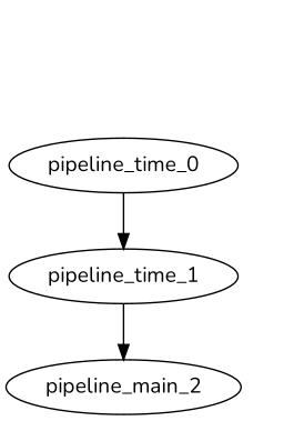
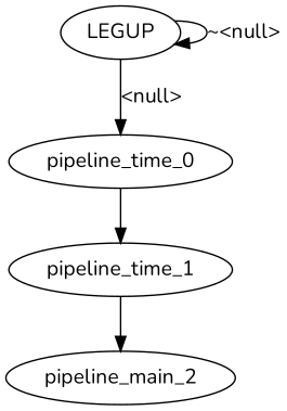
  digraph {
    fontname=Nunito
    node [fontname=Nunito]
    edge [fontname=Nunito]
    n1 [label=pipeline_time_0]
    n2 [label=pipeline_time_1]
    n3 [label=pipeline_main_2]
+   n4 [label=LEGUP]
    n1 -> n2
    n2 -> n3
+   n4 -> n1 [label="<null>"]
+   n4 -> n4 [label="~<null>"]
  }
